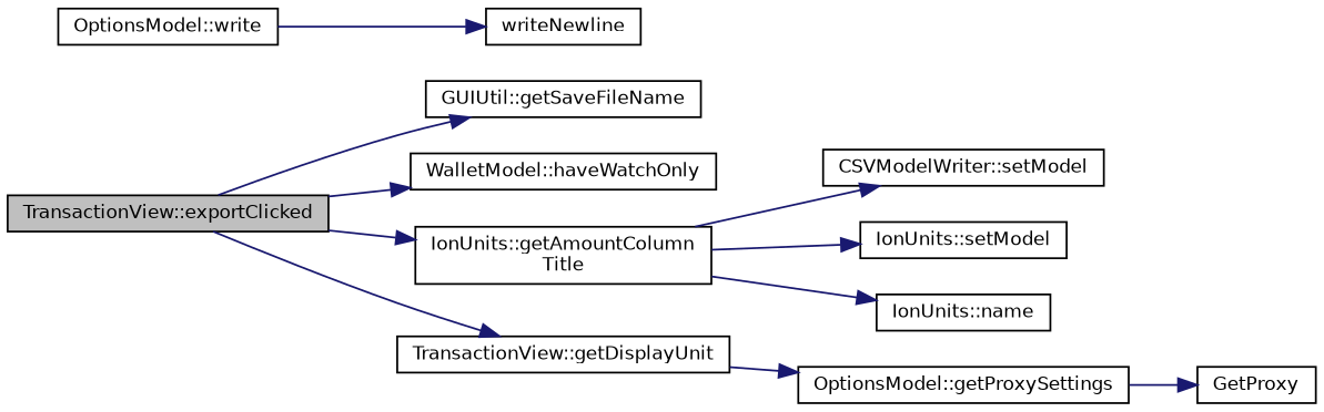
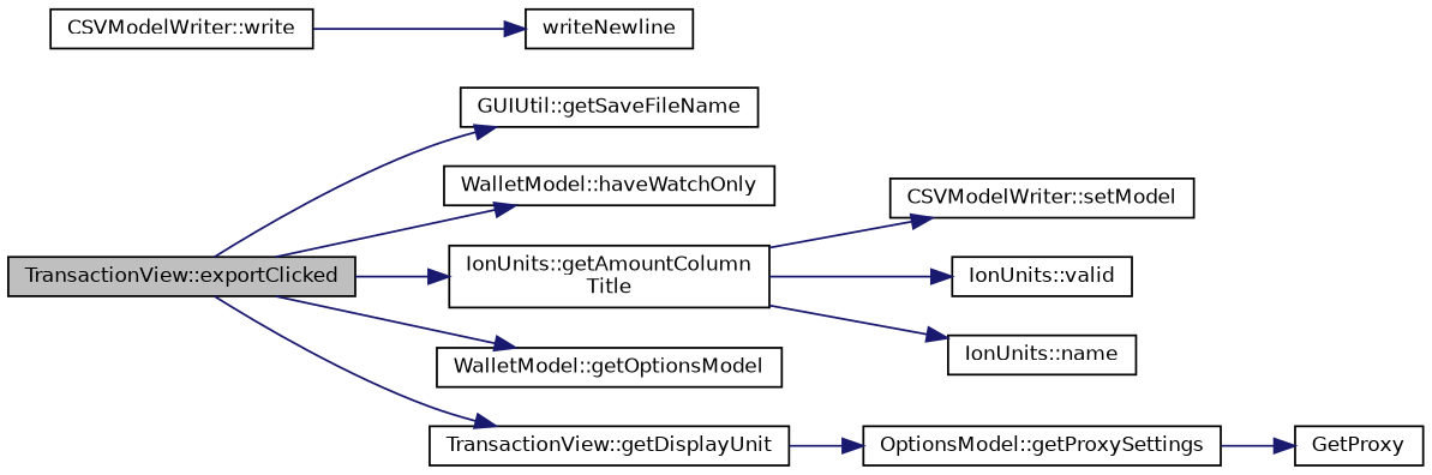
  digraph {
    rankdir=LR
    node [color=black fillcolor=white fontname=Helvetica fontsize=10 shape=record style=filled]
    edge [color=midnightblue fontname=Helvetica fontsize=10 labelfontname=Helvetica labelfontsize=10 style=solid]
    n1 [fillcolor=grey75 fontcolor=black height=0.2 label="TransactionView::exportClicked" width=0.4]
    n2 [height=0.2 label="GUIUtil::getSaveFileName" width=0.4]
    n3 [height=0.2 label="WalletModel::haveWatchOnly" width=0.4]
    n4 [height=0.2 label="IonUnits::getAmountColumn\lTitle" width=0.4]
+   n5 [height=0.2 label="WalletModel::getOptionsModel" width=0.4]
    n6 [height=0.2 label="TransactionView::getDisplayUnit" width=0.4]
    n7 [height=0.2 label="CSVModelWriter::setModel" width=0.4]
-   n8 [height=0.2 label="IonUnits::setModel" width=0.4]
+   n8 [height=0.2 label="IonUnits::valid" width=0.4]
    n9 [height=0.2 label="IonUnits::name" width=0.4]
    n10 [height=0.2 label="OptionsModel::getProxySettings" width=0.4]
-   n11 [height=0.2 label="OptionsModel::write" width=0.4]
+   n11 [height=0.2 label="CSVModelWriter::write" width=0.4]
    n12 [height=0.2 label=writeNewline width=0.4]
    n13 [height=0.2 label=GetProxy width=0.4]
    n1 -> n2
    n1 -> n3
    n1 -> n4
+   n1 -> n5
    n1 -> n6
    n4 -> n7
    n4 -> n8
    n4 -> n9
    n6 -> n10
    n10 -> n13
    n11 -> n12
  }
